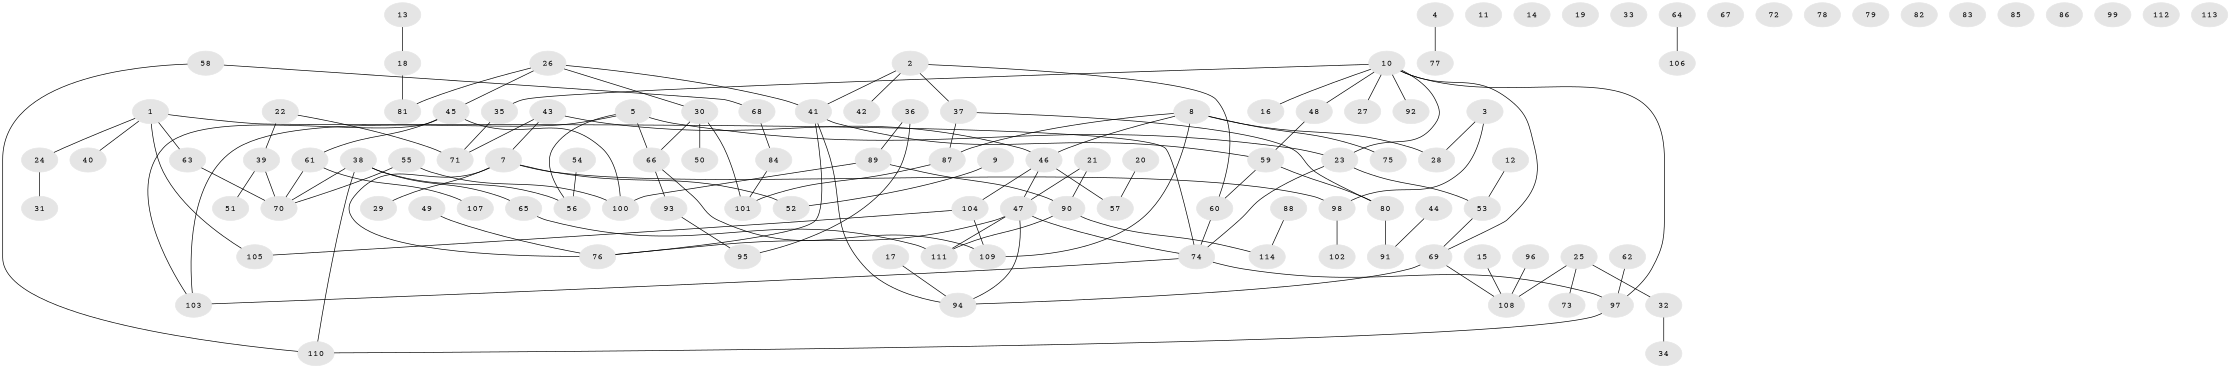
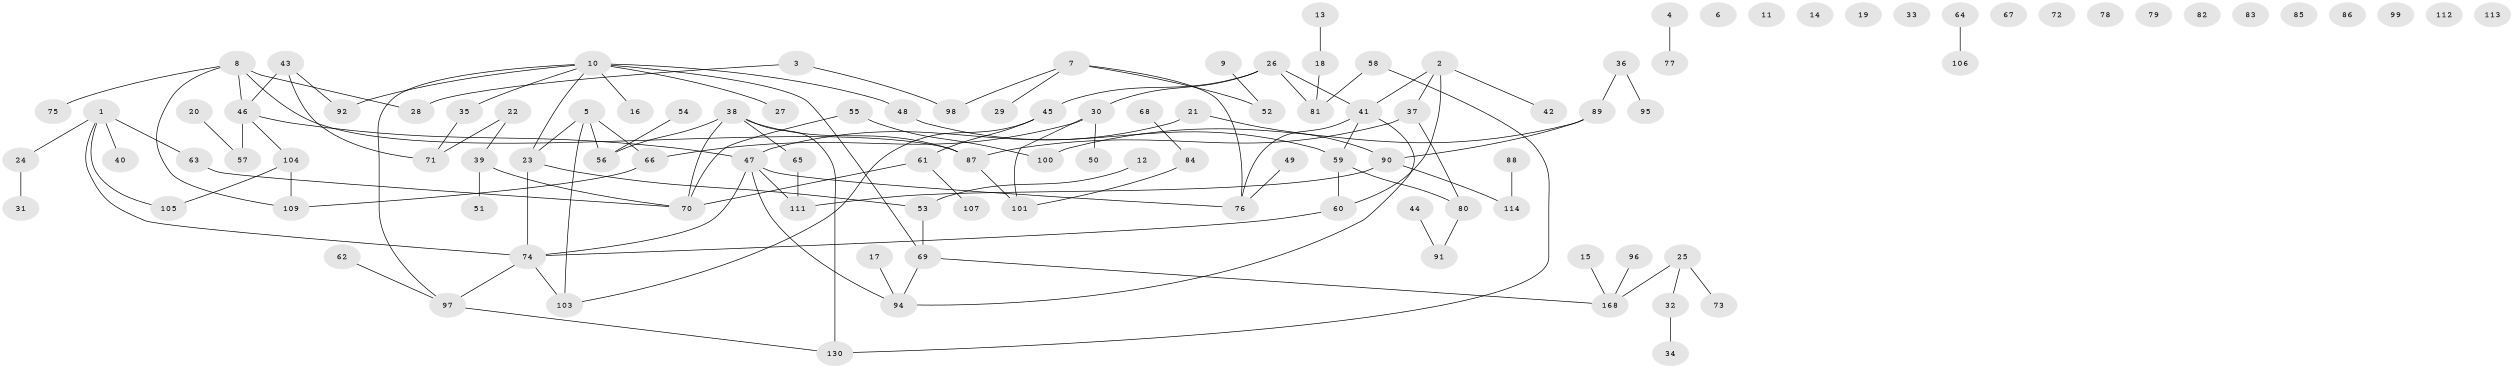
  graph {
    fontname="Courier Prime"
    node [color=gray90 fontname="Courier Prime" style=filled]
    edge [fontname="Courier Prime"]
    1
    24
    40
    63
    74
    105
    31
    70
    103
    97
    2
    37
    41
    42
    60
    87
    80
    76
    94
    59
    3
    28
    98
-   102
    4
    77
    5
    23
    56
    66
    53
    109
-   93
+   6
    7
    29
    52
    8
    46
    75
    57
    47
    104
    101
    9
    10
    16
    27
    35
    48
    69
    92
    71
-   108
-   110
+   108 [label=168]
+   110 [label=130]
    11
    12
    13
    18
    81
    14
    15
    17
    19
    20
    21
    90
    111
    114
    22
    39
    51
    25
    32
    73
    34
    26
    30
    45
    50
    61
    100
    33
    36
    89
    95
    91
    38
    65
    43
    44
    107
    49
    54
    55
    58
    62
    64
    106
    67
    68
    84
    72
    78
    79
    82
    83
    85
    86
    88
    96
    99
    112
    113
    1 -- 24
    1 -- 40
    1 -- 63
    1 -- 74
    1 -- 105
    24 -- 31
    63 -- 70
    74 -- 103
    74 -- 97
    97 -- 110
    2 -- 37
    2 -- 41
    2 -- 42
    2 -- 60
    37 -- 87
    37 -- 80
    41 -- 76
    41 -- 94
    41 -- 59
    60 -- 74
    87 -- 101
    80 -- 91
    59 -- 60
    59 -- 80
    3 -- 28
    3 -- 98
-   98 -- 102
    4 -- 77
    5 -- 103
    5 -- 23
    5 -- 56
    5 -- 66
    23 -- 74
    23 -- 53
    66 -- 109
-   66 -- 93
    53 -- 69
-   93 -- 95
    7 -- 76
    7 -- 98
    7 -- 29
    7 -- 52
    8 -- 87
    8 -- 28
    8 -- 109
    8 -- 46
    8 -- 75
    46 -- 57
    46 -- 47
    46 -- 104
    47 -- 74
    47 -- 76
    47 -- 94
    47 -- 111
    104 -- 105
    104 -- 109
    9 -- 52
    10 -- 97
    10 -- 23
    10 -- 16
    10 -- 27
    10 -- 35
    10 -- 48
    10 -- 69
    10 -- 92
    35 -- 71
    48 -- 59
    69 -- 94
    69 -- 108
    12 -- 53
    13 -- 18
    18 -- 81
    15 -- 108
    17 -- 94
    20 -- 57
    21 -- 47
    21 -- 90
    90 -- 111
    90 -- 114
    22 -- 71
    22 -- 39
    39 -- 70
    39 -- 51
    25 -- 108
    25 -- 32
    25 -- 73
    32 -- 34
    26 -- 41
    26 -- 81
    26 -- 30
    26 -- 45
    30 -- 66
    30 -- 101
    30 -- 50
    45 -- 103
    45 -- 61
-   45 -- 100
    61 -- 70
    61 -- 107
    36 -- 89
    36 -- 95
    89 -- 90
    89 -- 100
    38 -- 70
+   38 -- 87
    38 -- 56
    38 -- 110
    38 -- 65
    65 -- 111
    43 -- 46
-   43 -- 7
+   43 -- 92
    43 -- 71
    44 -- 91
    49 -- 76
    54 -- 56
    55 -- 70
    55 -- 100
    58 -- 110
-   58 -- 68
+   58 -- 81
    62 -- 97
    64 -- 106
    68 -- 84
    84 -- 101
    88 -- 114
    96 -- 108
  }
